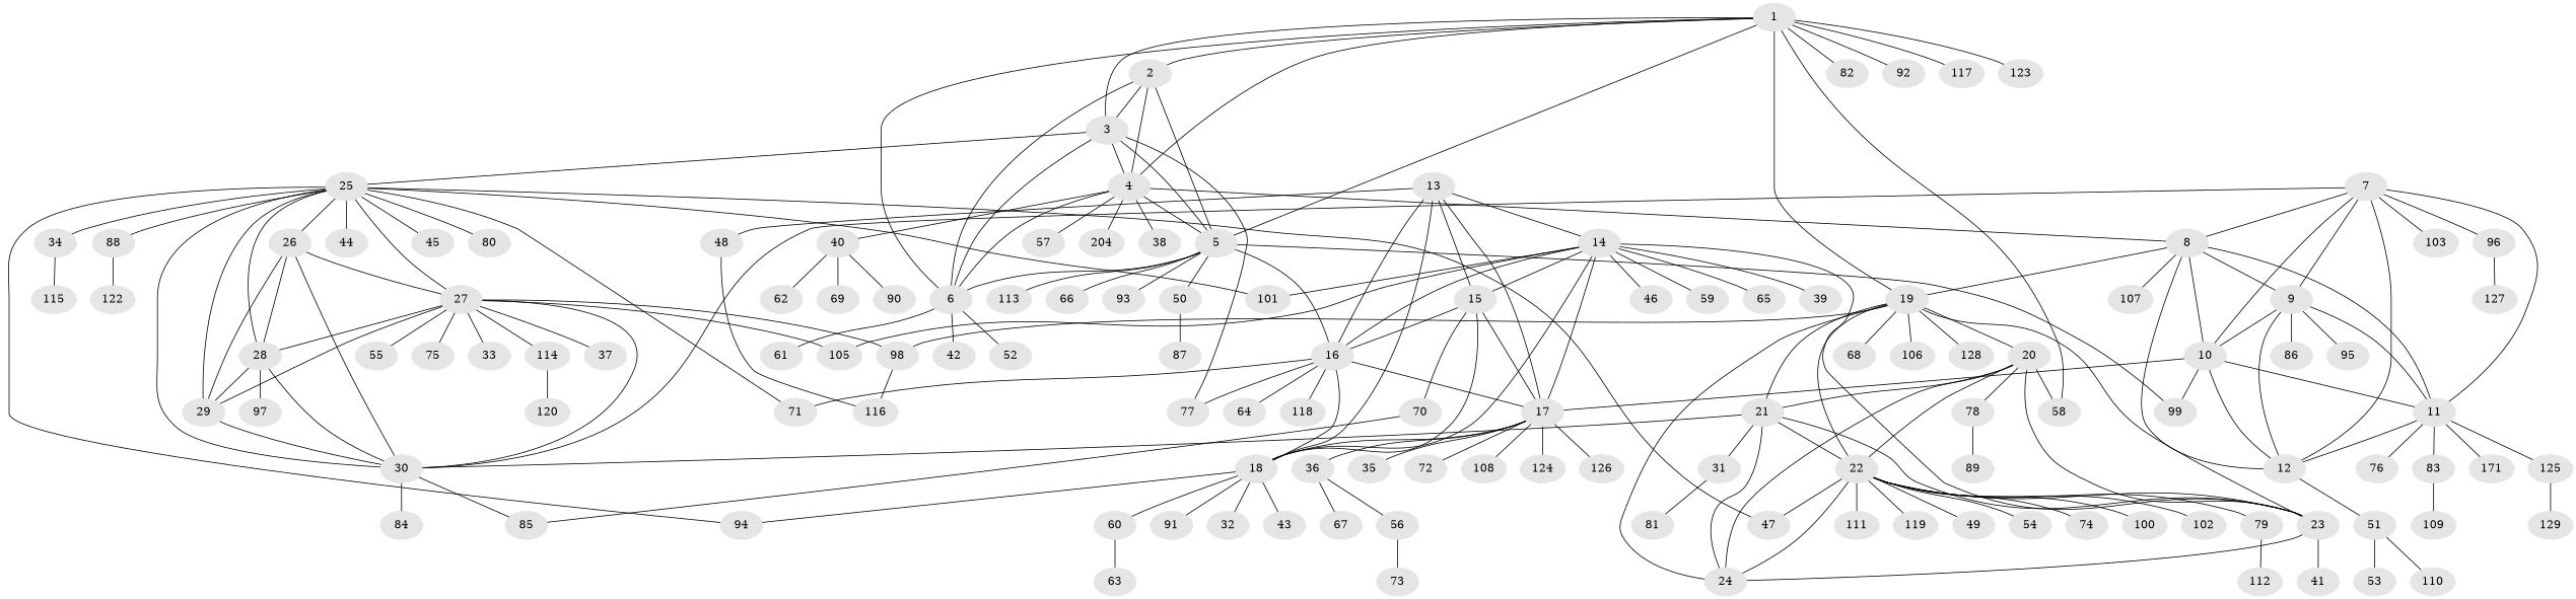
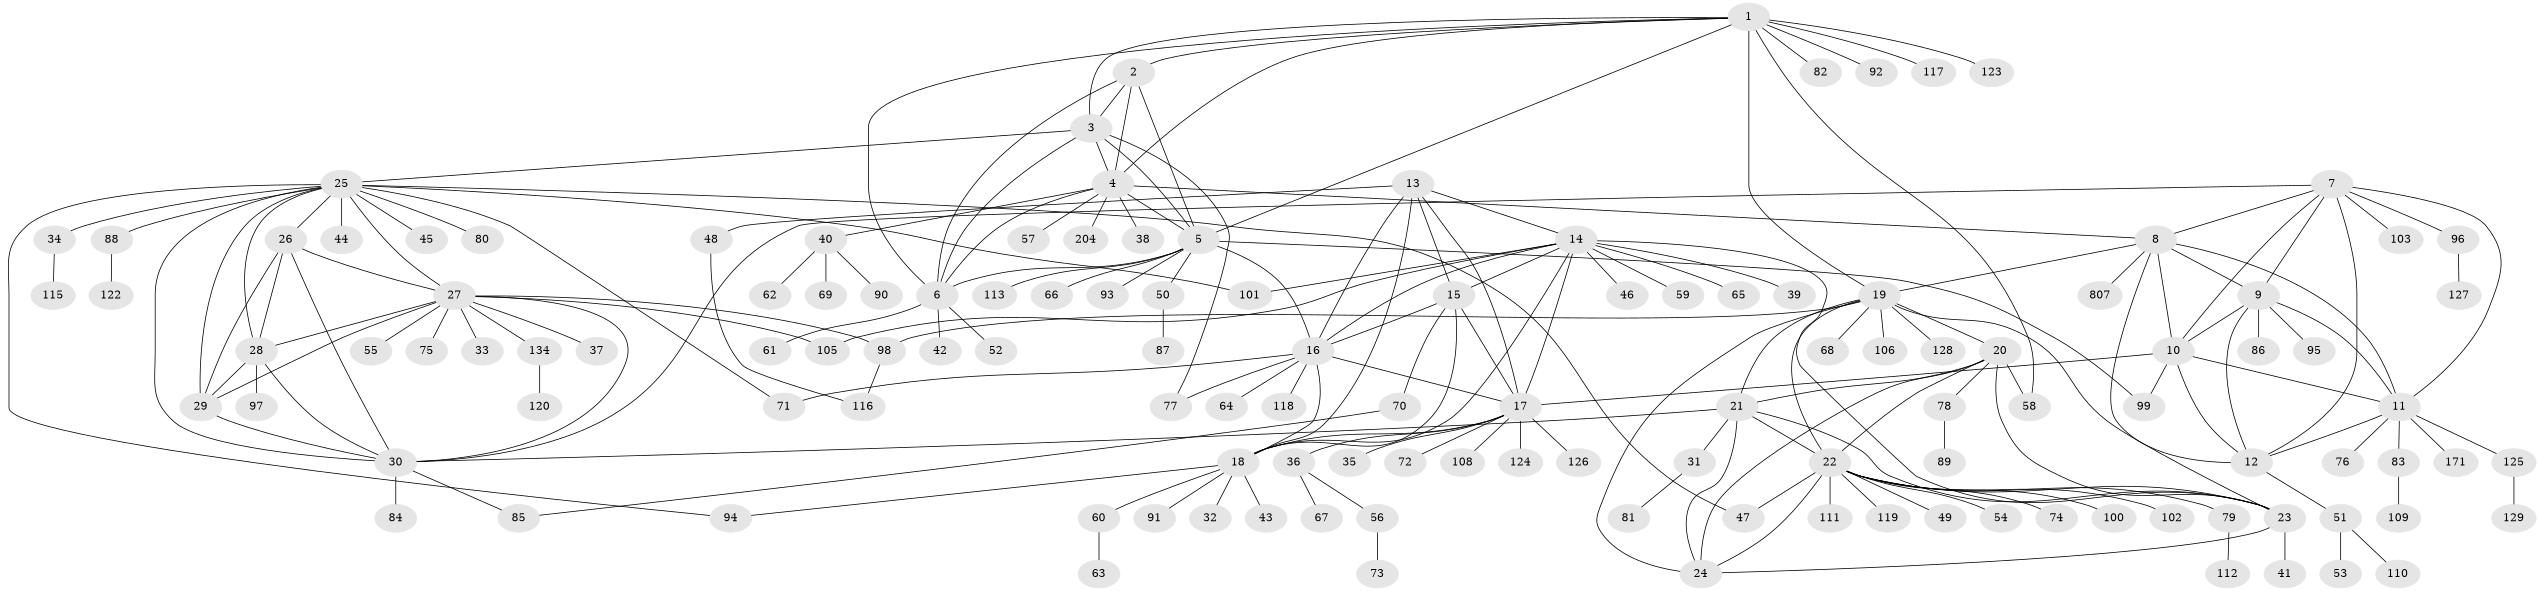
  graph {
    node [color=gray90 style=filled]
    1
    2
    3
    4
    5
    6
    19
    58
    82
    92
    117
    123
    25
    77
    8
    38
    40
    57
    n19 [label=204]
    16
    50
    66
    93
    99
    113
    42
    52
    61
    23
    20
    21
    22
    24
    68
    98
    106
    128
    30
    101
    71
    94
    47
    26
    27
    28
    29
    34
    44
    45
    80
    88
    9
    10
    11
    12
-   107
+   107 [label=807]
    62
    69
    90
    17
    18
    64
    118
    87
    7
    96
    103
    86
    95
    76
    83
    n72 [label=171]
    125
    51
    84
    85
    127
    35
    36
    72
    108
    124
    126
    109
    129
    53
    110
    13
    14
    15
    48
    39
    46
    59
    65
    105
    70
    32
    43
    60
    91
    116
    41
    56
    67
    63
    78
    31
    49
    54
    74
    79
    100
    102
    111
    119
    89
    81
    112
    33
    37
    55
    75
-   114
+   114 [label=134]
    97
    115
    122
    120
    73
    1 -- 2
    1 -- 3
    1 -- 4
    1 -- 5
    1 -- 6
    1 -- 19
    1 -- 58
    1 -- 82
    1 -- 92
    1 -- 117
    1 -- 123
    2 -- 3
    2 -- 4
    2 -- 5
    2 -- 6
    3 -- 4
    3 -- 5
    3 -- 6
    3 -- 25
    3 -- 77
    4 -- 5
    4 -- 6
    4 -- 8
    4 -- 38
    4 -- 40
    4 -- 57
    4 -- n19
    5 -- 6
    5 -- 16
    5 -- 50
    5 -- 66
    5 -- 93
    5 -- 99
    5 -- 113
    6 -- 42
    6 -- 52
    6 -- 61
    19 -- 23
    19 -- 20
    19 -- 21
    19 -- 22
    19 -- 24
    19 -- 68
    19 -- 98
    19 -- 106
    19 -- 128
    25 -- 30
    25 -- 101
    25 -- 71
    25 -- 94
    25 -- 47
    25 -- 26
    25 -- 27
    25 -- 28
    25 -- 29
    25 -- 34
    25 -- 44
    25 -- 45
    25 -- 80
    25 -- 88
    8 -- 19
    8 -- 9
    8 -- 10
    8 -- 11
    8 -- 12
    8 -- 107
    40 -- 62
    40 -- 69
    40 -- 90
    16 -- 77
    16 -- 71
    16 -- 17
    16 -- 18
    16 -- 64
    16 -- 118
    50 -- 87
    23 -- 24
    23 -- 41
    20 -- 58
    20 -- 23
    20 -- 21
    20 -- 22
    20 -- 24
    20 -- 78
    21 -- 23
    21 -- 22
    21 -- 24
    21 -- 30
    21 -- 31
    22 -- 23
    22 -- 24
    22 -- 47
    22 -- 49
    22 -- 54
    22 -- 74
    22 -- 79
    22 -- 100
    22 -- 102
    22 -- 111
    22 -- 119
    98 -- 116
    30 -- 84
    30 -- 85
    26 -- 30
    26 -- 27
    26 -- 28
    26 -- 29
    27 -- 98
    27 -- 30
    27 -- 28
    27 -- 29
    27 -- 105
    27 -- 33
    27 -- 37
    27 -- 55
    27 -- 75
    27 -- 114
    28 -- 30
    28 -- 29
    28 -- 97
    29 -- 30
    34 -- 115
    88 -- 122
    9 -- 10
    9 -- 11
    9 -- 12
    9 -- 86
    9 -- 95
    10 -- 99
    10 -- 11
    10 -- 12
    10 -- 17
    11 -- 12
    11 -- 76
    11 -- 83
    11 -- n72
    11 -- 125
    12 -- 51
    17 -- 18
    17 -- 35
    17 -- 36
    17 -- 72
    17 -- 108
    17 -- 124
    17 -- 126
    18 -- 94
    18 -- 32
    18 -- 43
    18 -- 60
    18 -- 91
    7 -- 8
    7 -- 30
    7 -- 9
    7 -- 10
    7 -- 11
    7 -- 12
    7 -- 96
    7 -- 103
    96 -- 127
    83 -- 109
    125 -- 129
    51 -- 53
    51 -- 110
    36 -- 56
    36 -- 67
    13 -- 16
    13 -- 17
    13 -- 18
    13 -- 14
    13 -- 15
    13 -- 48
    14 -- 16
    14 -- 23
    14 -- 101
    14 -- 17
    14 -- 18
    14 -- 15
    14 -- 39
    14 -- 46
    14 -- 59
    14 -- 65
    14 -- 105
    15 -- 16
    15 -- 17
    15 -- 18
    15 -- 70
    48 -- 116
    70 -- 85
    60 -- 63
    56 -- 73
    78 -- 89
    31 -- 81
    79 -- 112
    114 -- 120
  }
